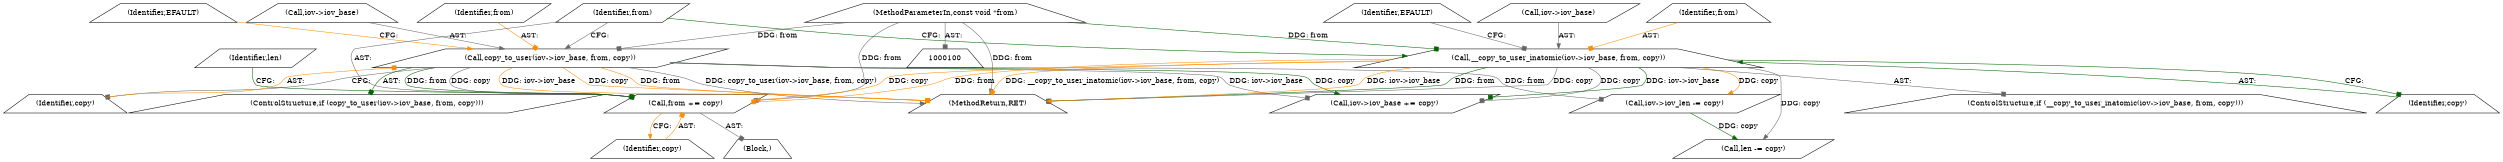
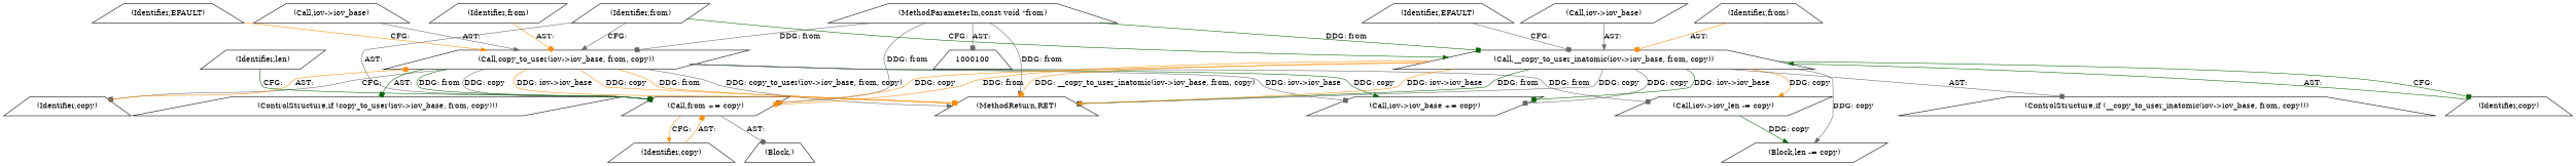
  digraph {
    node [shape=trapezium]
    edge [arrowhead=box color=gray40]
    n1 [label="(Call,from += copy)" shape=parallelogram]
    n2 [label="(Block,)"]
    n3 [label="(Identifier,copy)"]
    n4 [label="(Call,copy_to_user(iov->iov_base, from, copy))" shape=parallelogram]
    n5 [label="(Call,iov->iov_base += copy)" shape=parallelogram]
    n6 [label="(Call,iov->iov_len -= copy)" shape=parallelogram]
    n7 [label="(MethodReturn,RET)"]
    n8 [label="(Identifier,copy)"]
    n9 [label="(ControlStructure,if (copy_to_user(iov->iov_base, from, copy)))" shape=parallelogram]
-   n10 [label="(Call,len -= copy)" shape=parallelogram]
+   n10 [label="(Block,len -= copy)" shape=parallelogram]
    n11 [label="(MethodParameterIn,const void *from)"]
    n12 [label="(Call,__copy_to_user_inatomic(iov->iov_base, from, copy))"]
    1000100
    n14 [label="(ControlStructure,if (__copy_to_user_inatomic(iov->iov_base, from, copy)))"]
    n15 [label="(Identifier,copy)"]
    n16 [label="(Identifier,EFAULT)"]
    n17 [label="(Call,iov->iov_base)"]
    n18 [label="(Identifier,from)" shape=parallelogram]
    n19 [label="(Identifier,EFAULT)"]
    n20 [label="(Identifier,from)" shape=parallelogram]
    n21 [label="(Call,iov->iov_base)" shape=parallelogram]
    n22 [label="(Identifier,from)"]
    n23 [label="(Identifier,len)" shape=parallelogram]
    n1 -> n2 [label="AST: "]
    n1 -> n3 [arrowhead=normal color=darkorange label="CFG: "]
    n3 -> n1 [color=darkorange label="AST: "]
    n4 -> n1 [label="DDG: copy"]
    n4 -> n1 [color=darkgreen label="DDG: from"]
    n4 -> n5 [arrowhead=normal color=darkgreen label="DDG: copy"]
    n4 -> n5 [label="DDG: iov->iov_base"]
    n4 -> n6 [label="DDG: from"]
    n4 -> n7 [color=darkorange label="DDG: copy"]
    n4 -> n7 [color=darkorange label="DDG: from"]
    n4 -> n7 [arrowhead=normal label="DDG: copy_to_user(iov->iov_base, from, copy)"]
    n4 -> n7 [color=darkorange label="DDG: iov->iov_base"]
    n4 -> n8 [label="CFG: "]
    n4 -> n9 [color=darkgreen label="AST: "]
    n6 -> n10 [arrowhead=normal color=darkgreen label="DDG: copy"]
    n8 -> n4 [color=darkorange label="AST: "]
    n11 -> n1 [label="DDG: from"]
    n11 -> n4 [label="DDG: from"]
    n11 -> n7 [arrowhead=normal label="DDG: from"]
    n11 -> n12 [color=darkgreen label="DDG: from"]
    n11 -> 1000100 [label="AST: "]
    n12 -> n1 [arrowhead=normal color=darkorange label="DDG: copy"]
    n12 -> n1 [color=darkorange label="DDG: from"]
    n12 -> n5 [label="DDG: copy"]
    n12 -> n5 [color=darkgreen label="DDG: iov->iov_base"]
    n12 -> n6 [arrowhead=normal color=darkorange label="DDG: copy"]
    n12 -> n7 [color=darkgreen label="DDG: from"]
    n12 -> n7 [label="DDG: copy"]
    n12 -> n7 [color=darkorange label="DDG: __copy_to_user_inatomic(iov->iov_base, from, copy)"]
    n12 -> n7 [arrowhead=normal color=darkorange label="DDG: iov->iov_base"]
    n12 -> n10 [arrowhead=normal label="DDG: copy"]
    n12 -> n14 [label="AST: "]
    n12 -> n15 [color=darkgreen label="CFG: "]
    n15 -> n12 [arrowhead=normal color=darkgreen label="AST: "]
    n16 -> n4 [arrowhead=normal color=darkorange label="CFG: "]
    n17 -> n4 [arrowhead=normal label="AST: "]
    n18 -> n4 [color=darkorange label="AST: "]
    n19 -> n12 [label="CFG: "]
    n20 -> n1 [arrowhead=normal label="AST: "]
    n20 -> n4 [arrowhead=normal label="CFG: "]
    n20 -> n12 [arrowhead=normal color=darkgreen label="CFG: "]
    n21 -> n12 [arrowhead=normal label="AST: "]
    n22 -> n12 [color=darkorange label="AST: "]
    n23 -> n1 [color=darkgreen label="CFG: "]
  }
